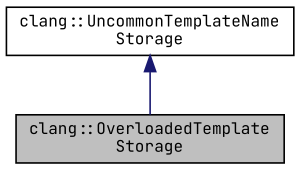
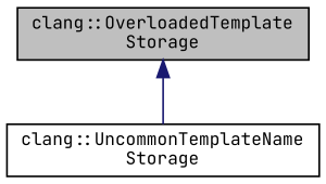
  digraph {
    fontname="JetBrains Mono"
    node [color=black fontname="JetBrains Mono" fontsize=10 shape=record]
    n1 [fillcolor=grey75 fontcolor=black height=0.2 label="clang::OverloadedTemplate\lStorage" style=filled width=0.4]
    n2 [height=0.2 label="clang::UncommonTemplateName\lStorage" width=0.4]
-   n2 -> n1 [color=midnightblue dir=back fontname="JetBrains Mono" fontsize=10 labelfontname=Helvetica labelfontsize=10 style=solid]
+   n1 -> n2 [color=midnightblue dir=back fontname="JetBrains Mono" fontsize=10 labelfontname=Helvetica labelfontsize=10 style=solid]
  }
